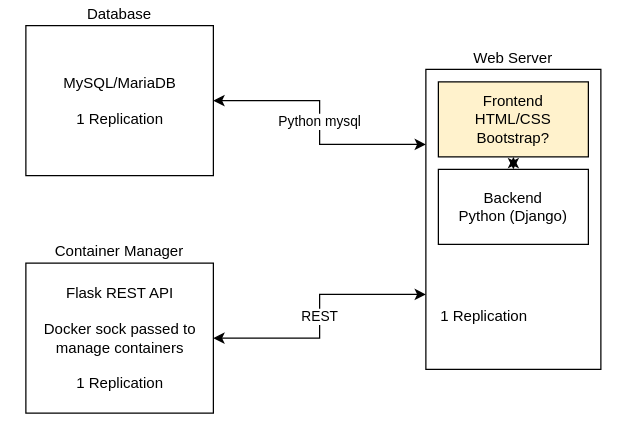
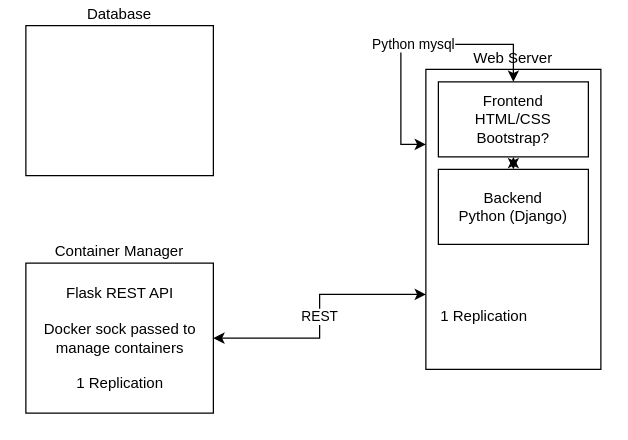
  <mxCell id="0" />
  <mxCell id="1" parent="0" />
  <mxCell id="2" value="" style="group" vertex="1" connectable="0" parent="1"><mxGeometry x="340" y="55" width="140" height="240" as="geometry" /></mxCell>
  <mxCell id="3" value="&lt;div&gt;Web Server&lt;/div&gt;" style="rounded=0;whiteSpace=wrap;html=1;align=center;labelPosition=center;verticalLabelPosition=top;verticalAlign=bottom;" vertex="1" parent="2"><mxGeometry width="140" height="240" as="geometry" /></mxCell>
  <mxCell id="4" value="&lt;div&gt;Backend&lt;/div&gt;&lt;div&gt;Python (Django)&lt;br&gt;&lt;/div&gt;" style="whiteSpace=wrap;html=1;rounded=0;" vertex="1" parent="2"><mxGeometry x="10" y="80" width="120" height="60" as="geometry" /></mxCell>
  <mxCell id="5" style="edgeStyle=orthogonalEdgeStyle;rounded=0;orthogonalLoop=1;jettySize=auto;html=1;exitX=0.5;exitY=1;exitDx=0;exitDy=0;entryX=0.5;entryY=0;entryDx=0;entryDy=0;startArrow=classic;startFill=1;" edge="1" parent="2" source="6" target="4"><mxGeometry relative="1" as="geometry" /></mxCell>
- <mxCell id="6" value="&lt;div&gt;Frontend&lt;/div&gt;&lt;div&gt;HTML/CSS&lt;/div&gt;&lt;div&gt;Bootstrap?&lt;/div&gt;" style="whiteSpace=wrap;html=1;rounded=0;fillColor=#fff2cc;" vertex="1" parent="2"><mxGeometry x="10" y="10" width="120" height="60" as="geometry" /></mxCell>
+ <mxCell id="6" value="&lt;div&gt;Frontend&lt;/div&gt;&lt;div&gt;HTML/CSS&lt;/div&gt;&lt;div&gt;Bootstrap?&lt;/div&gt;" style="whiteSpace=wrap;html=1;rounded=0;" vertex="1" parent="2"><mxGeometry x="10" y="10" width="120" height="60" as="geometry" /></mxCell>
  <mxCell id="7" value="1 Replication" style="text;html=1;strokeColor=none;fillColor=none;align=left;verticalAlign=middle;whiteSpace=wrap;rounded=0;" vertex="1" parent="2"><mxGeometry x="10" y="165" width="120" height="65" as="geometry" /></mxCell>
- <mxCell id="8" value="Python mysql" style="edgeStyle=orthogonalEdgeStyle;rounded=0;orthogonalLoop=1;jettySize=auto;html=1;exitX=0;exitY=0.25;exitDx=0;exitDy=0;entryX=1;entryY=0.5;entryDx=0;entryDy=0;startArrow=classic;startFill=1;" edge="1" parent="1" source="3" target="12"><mxGeometry relative="1" as="geometry" /></mxCell>
+ <mxCell id="8" value="Python mysql" style="edgeStyle=orthogonalEdgeStyle;rounded=0;orthogonalLoop=1;jettySize=auto;html=1;exitX=0;exitY=0.25;exitDx=0;exitDy=0;startArrow=classic;startFill=1;" edge="1" parent="1" source="3" target="6"><mxGeometry relative="1" as="geometry" /></mxCell>
  <mxCell id="9" value="&lt;div&gt;REST&lt;/div&gt;" style="edgeStyle=orthogonalEdgeStyle;rounded=0;orthogonalLoop=1;jettySize=auto;html=1;exitX=0;exitY=0.75;exitDx=0;exitDy=0;entryX=1;entryY=0.5;entryDx=0;entryDy=0;startArrow=classic;startFill=1;" edge="1" parent="1" source="3" target="16"><mxGeometry relative="1" as="geometry" /></mxCell>
  <mxCell id="10" value="" style="group" vertex="1" connectable="0" parent="1"><mxGeometry x="20" y="20" width="150" height="120" as="geometry" /></mxCell>
  <mxCell id="11" value="" style="group;align=left;" vertex="1" connectable="0" parent="10"><mxGeometry width="150" height="120" as="geometry" /></mxCell>
  <mxCell id="12" value="&lt;div&gt;Database&lt;/div&gt;" style="rounded=0;whiteSpace=wrap;html=1;labelPosition=center;verticalLabelPosition=top;align=center;verticalAlign=bottom;" vertex="1" parent="11"><mxGeometry width="150" height="120" as="geometry" /></mxCell>
- <mxCell id="13" value="&lt;div&gt;MySQL/MariaDB&lt;/div&gt;&lt;div&gt;&lt;br&gt;&lt;/div&gt;&lt;div&gt;1 Replication&lt;/div&gt;" style="text;html=1;strokeColor=none;fillColor=none;align=center;verticalAlign=middle;whiteSpace=wrap;rounded=0;" vertex="1" parent="11"><mxGeometry x="10.714" y="10" width="128.571" height="100" as="geometry" /></mxCell>
  <mxCell id="14" value="" style="group" vertex="1" connectable="0" parent="1"><mxGeometry x="20" y="210" width="150" height="120" as="geometry" /></mxCell>
  <mxCell id="15" value="" style="group" vertex="1" connectable="0" parent="14"><mxGeometry width="150" height="120" as="geometry" /></mxCell>
  <mxCell id="16" value="&lt;div&gt;Container Manager&lt;/div&gt;" style="rounded=0;whiteSpace=wrap;html=1;labelPosition=center;verticalLabelPosition=top;align=center;verticalAlign=bottom;" vertex="1" parent="15"><mxGeometry width="150" height="120" as="geometry" /></mxCell>
  <mxCell id="17" value="&lt;div&gt;Flask REST API&lt;/div&gt;&lt;div&gt;&lt;br&gt;&lt;/div&gt;&lt;div&gt;Docker sock passed to manage containers&lt;br&gt;&lt;/div&gt;&lt;div&gt;&lt;br&gt;&lt;/div&gt;&lt;div&gt;1 Replication&lt;br&gt;&lt;/div&gt;" style="text;html=1;strokeColor=none;fillColor=none;align=center;verticalAlign=middle;whiteSpace=wrap;rounded=0;" vertex="1" parent="15"><mxGeometry x="10.714" y="10" width="128.571" height="100" as="geometry" /></mxCell>
